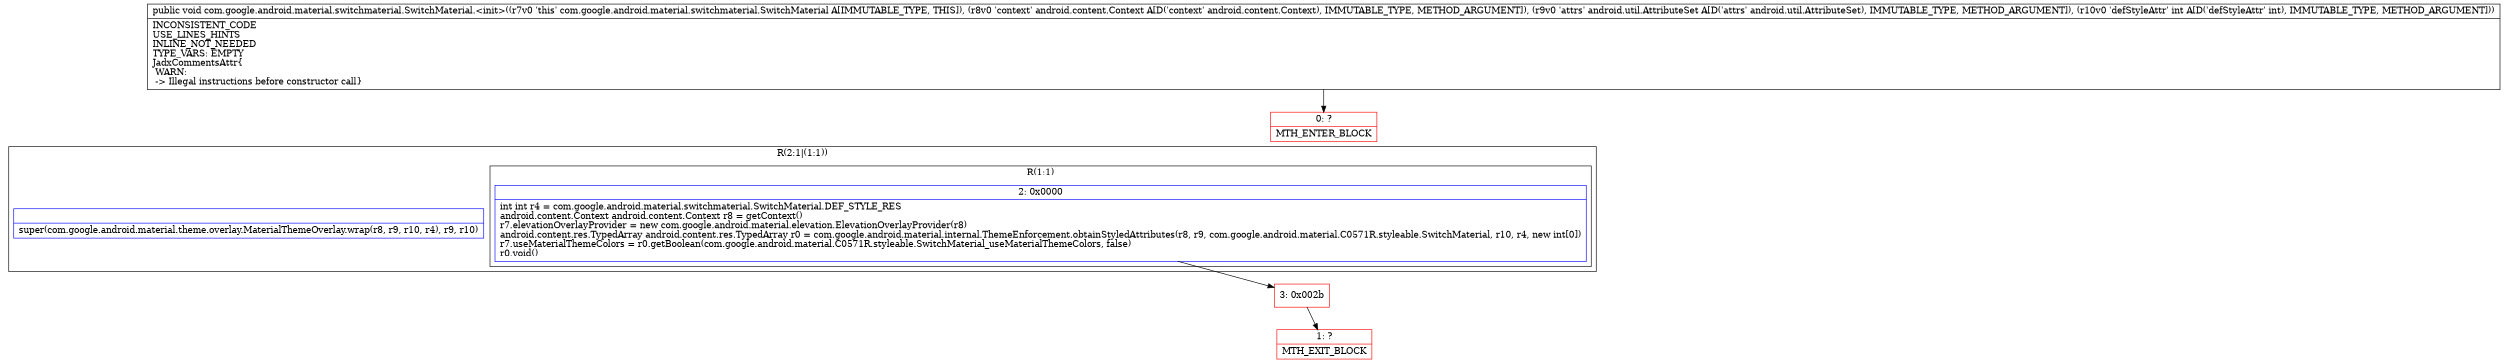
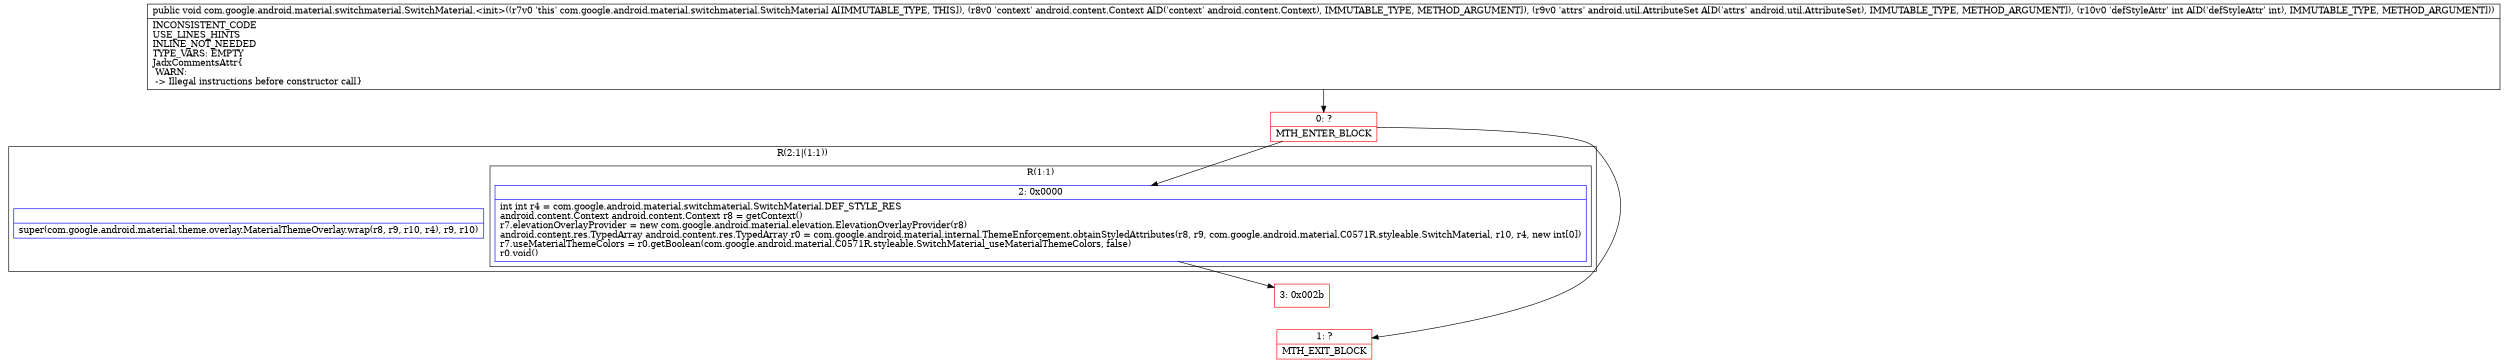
  digraph {
    node [color=red shape=record]
    n1 [color=blue label="{2\:\ 0x0000|int int r4 = com.google.android.material.switchmaterial.SwitchMaterial.DEF_STYLE_RES\landroid.content.Context android.content.Context r8 = getContext()\lr7.elevationOverlayProvider = new com.google.android.material.elevation.ElevationOverlayProvider(r8)\landroid.content.res.TypedArray android.content.res.TypedArray r0 = com.google.android.material.internal.ThemeEnforcement.obtainStyledAttributes(r8, r9, com.google.android.material.C0571R.styleable.SwitchMaterial, r10, r4, new int[0])\lr7.useMaterialThemeColors = r0.getBoolean(com.google.android.material.C0571R.styleable.SwitchMaterial_useMaterialThemeColors, false)\lr0.void()\l}"]
    n2 [color=blue label="{|super(com.google.android.material.theme.overlay.MaterialThemeOverlay.wrap(r8, r9, r10, r4), r9, r10)\l}"]
    n3 [label="{3\:\ 0x002b}"]
    n4 [label="{1\:\ ?|MTH_EXIT_BLOCK\l}"]
    n5 [label="{0\:\ ?|MTH_ENTER_BLOCK\l}"]
    n6 [label="{public void com.google.android.material.switchmaterial.SwitchMaterial.\<init\>((r7v0 'this' com.google.android.material.switchmaterial.SwitchMaterial A[IMMUTABLE_TYPE, THIS]), (r8v0 'context' android.content.Context A[D('context' android.content.Context), IMMUTABLE_TYPE, METHOD_ARGUMENT]), (r9v0 'attrs' android.util.AttributeSet A[D('attrs' android.util.AttributeSet), IMMUTABLE_TYPE, METHOD_ARGUMENT]), (r10v0 'defStyleAttr' int A[D('defStyleAttr' int), IMMUTABLE_TYPE, METHOD_ARGUMENT]))  | INCONSISTENT_CODE\lUSE_LINES_HINTS\lINLINE_NOT_NEEDED\lTYPE_VARS: EMPTY\lJadxCommentsAttr\{\l WARN: \l \-\> Illegal instructions before constructor call\}\l}" color=""]
    subgraph cluster_1 {
      label="R(2:1|(1:1))"
      n2
      subgraph cluster_2 {
        label="R(1:1)"
        n1
      }
    }
    n1 -> n3
-   n3 -> n4
+   n5 -> n4
+   n5 -> n1
    n6 -> n5
  }
